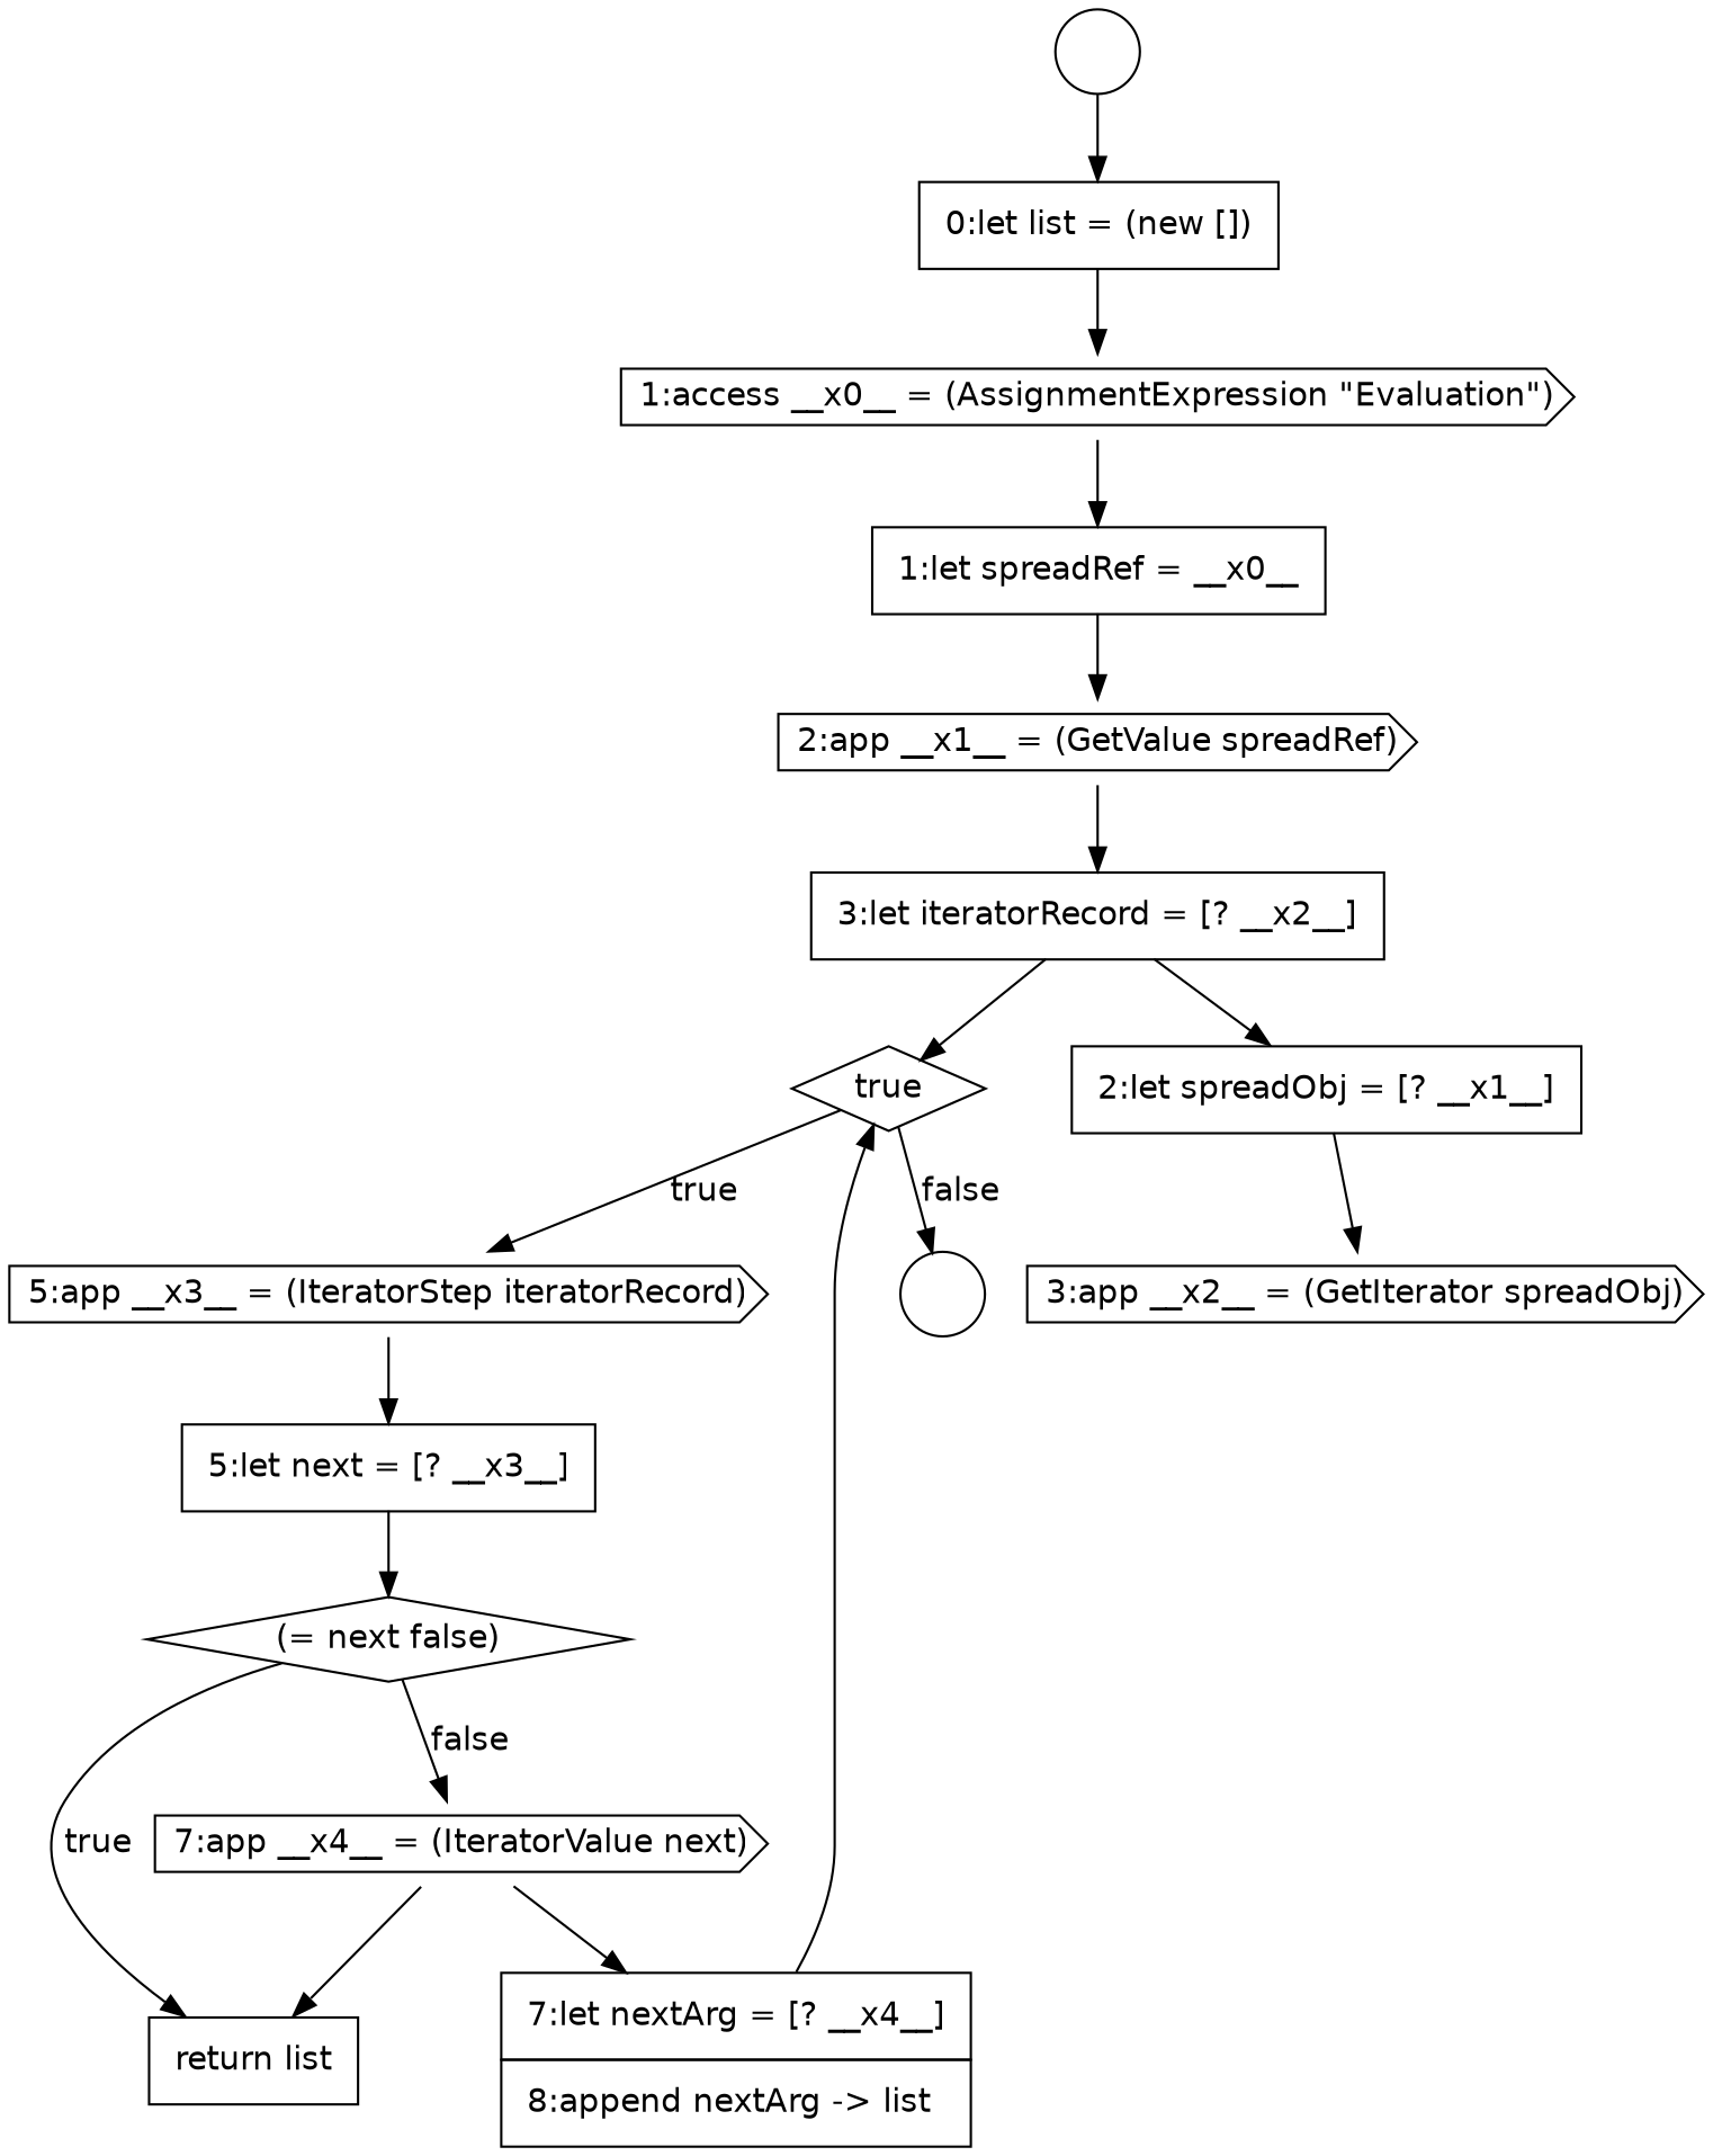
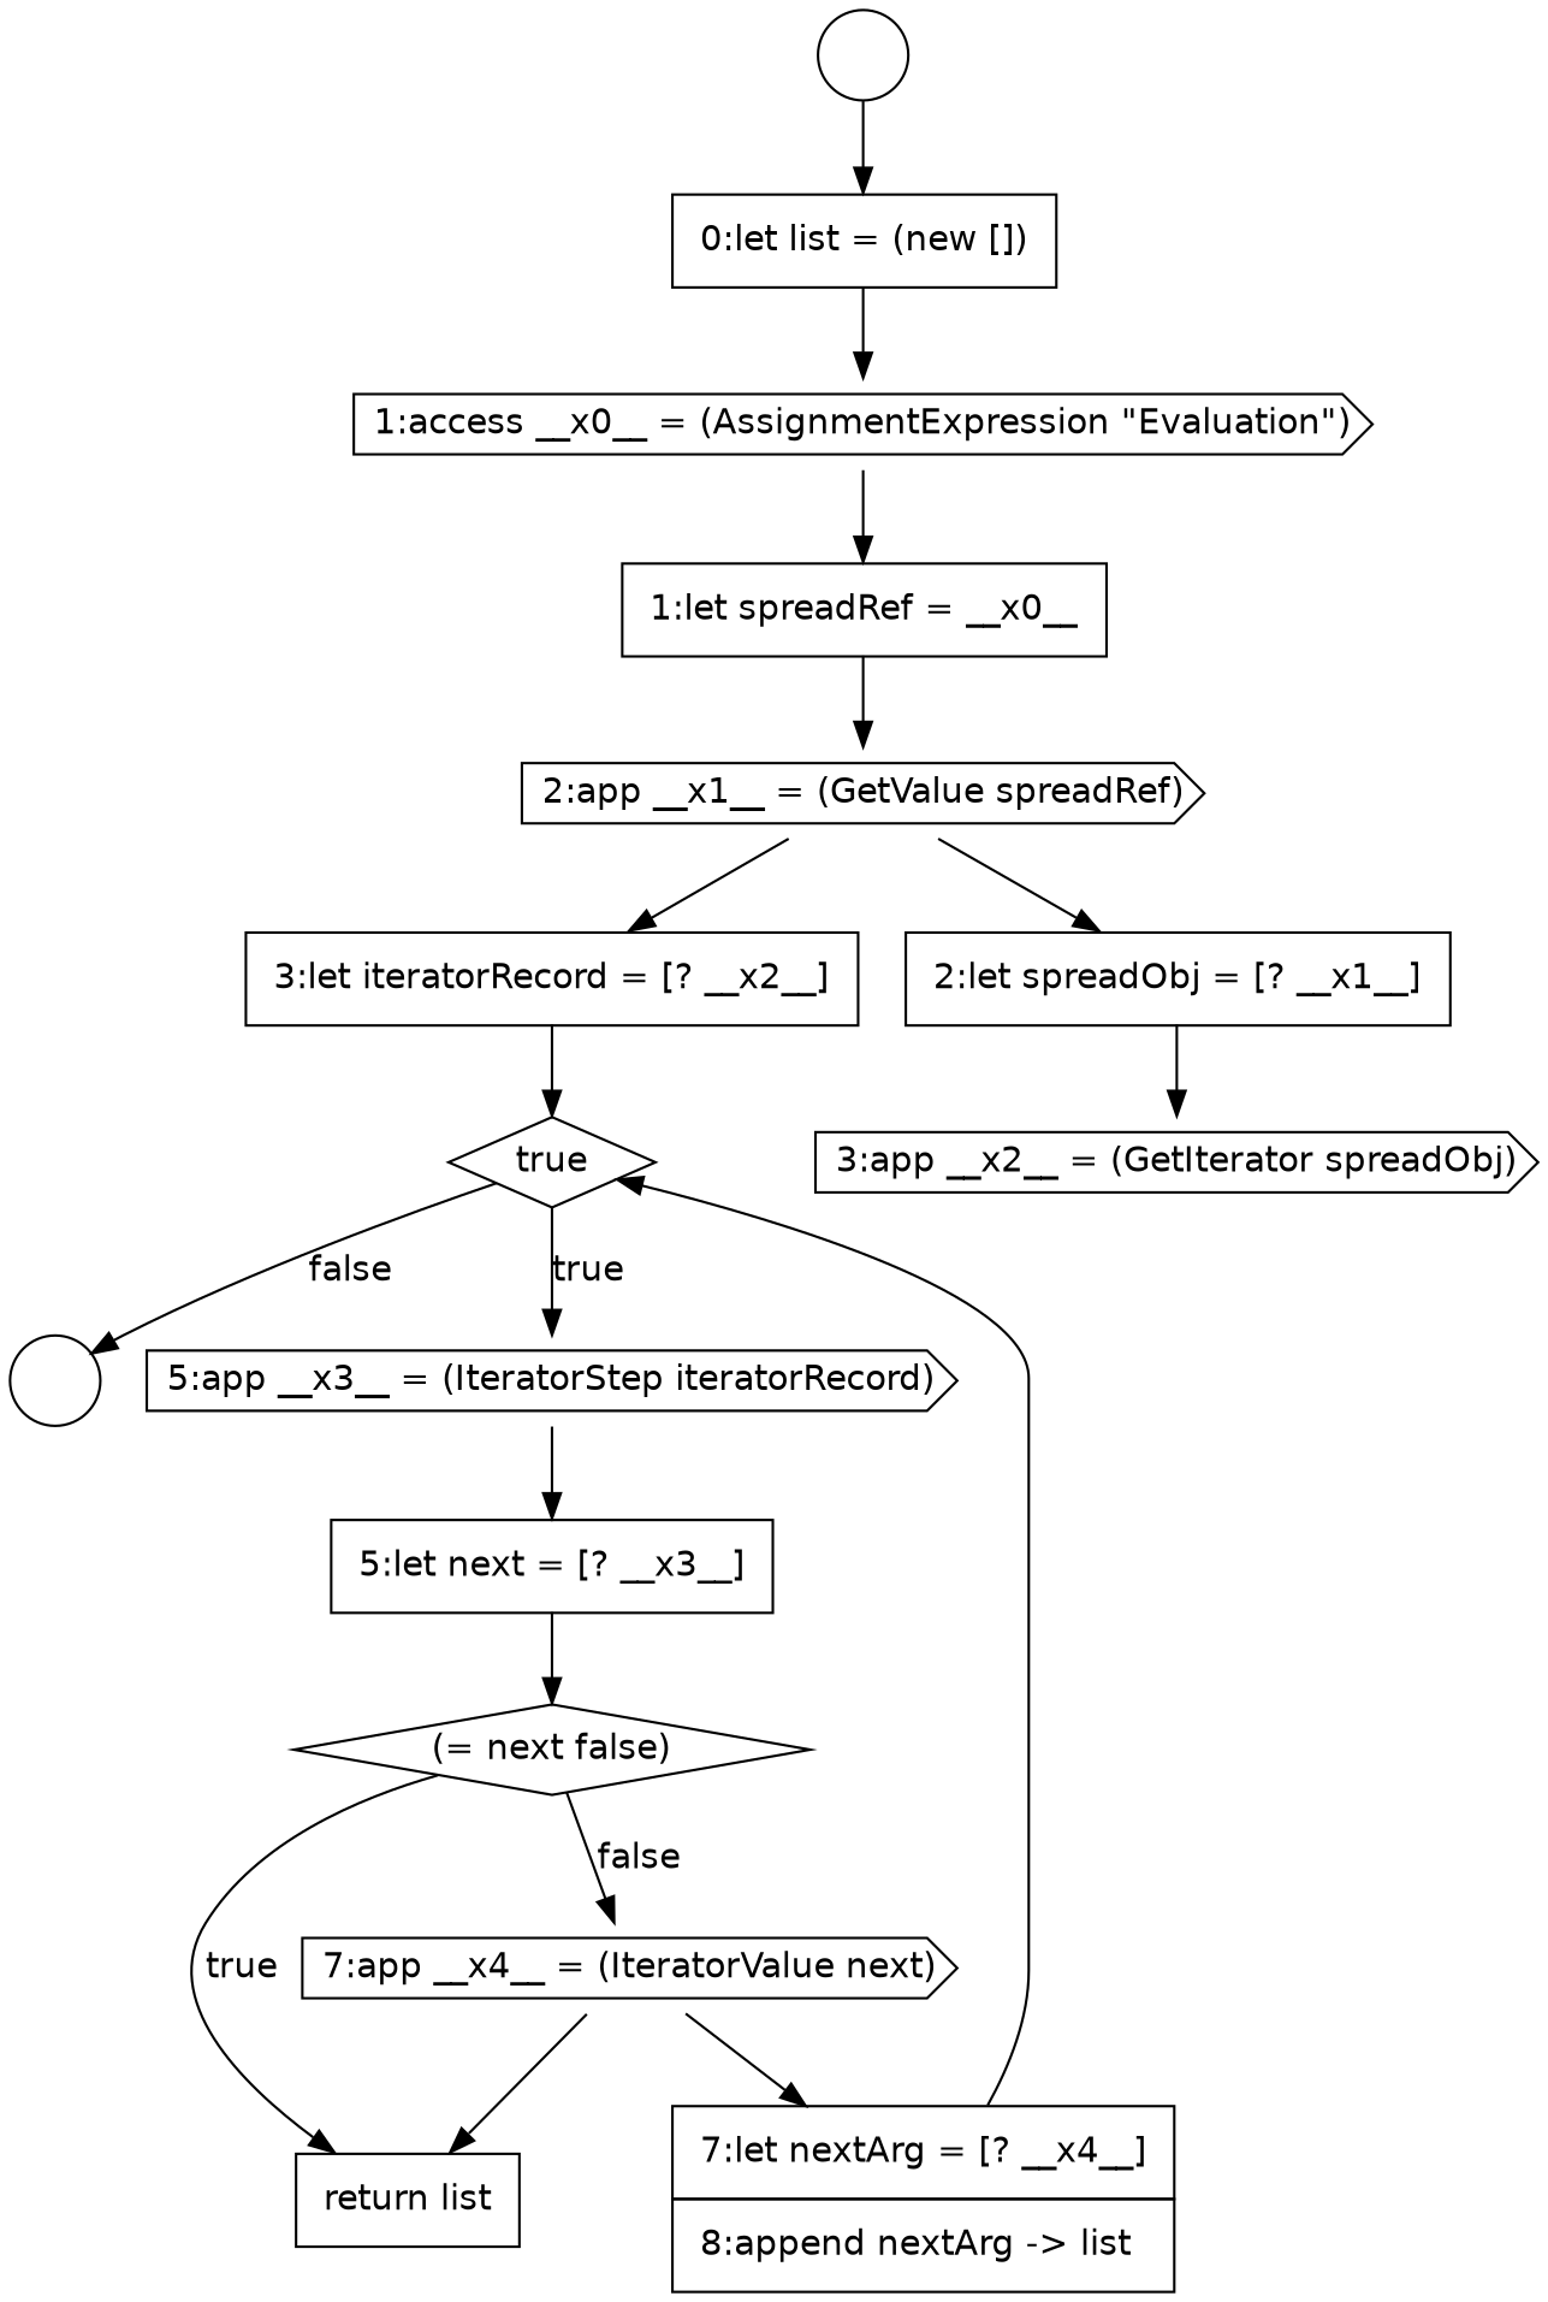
  digraph {
    fontname="DejaVu Sans"
    node [color=black fillcolor=white fontname="DejaVu Sans" shape=none style=filled]
    edge [color=black fontname="DejaVu Sans"]
    n1 [label=<<font color="black">true</font>> shape=diamond]
    n2 [label=" " shape=circle]
    n3 [label=<<font color="black">5:app __x3__ = (IteratorStep iteratorRecord)</font>> shape=cds]
    n4 [label=<<font color="black">     <table border="0" cellborder="1" cellspacing="0" cellpadding="10">       <tr><td align="left">5:let next = [? __x3__]</td></tr>     </table>   </font>> margin=0]
    n5 [label=<<font color="black">3:app __x2__ = (GetIterator spreadObj)</font>> shape=cds]
    n6 [label=<<font color="black">     <table border="0" cellborder="1" cellspacing="0" cellpadding="10">       <tr><td align="left">3:let iteratorRecord = [? __x2__]</td></tr>     </table>   </font>> margin=0]
    n7 [label=<<font color="black">1:access __x0__ = (AssignmentExpression &quot;Evaluation&quot;)</font>> shape=cds]
    n8 [label=<<font color="black">     <table border="0" cellborder="1" cellspacing="0" cellpadding="10">       <tr><td align="left">1:let spreadRef = __x0__</td></tr>     </table>   </font>> margin=0]
    n9 [label=<<font color="black">2:app __x1__ = (GetValue spreadRef)</font>> shape=cds]
    n10 [label=" " shape=circle]
    n11 [label=<<font color="black">     <table border="0" cellborder="1" cellspacing="0" cellpadding="10">       <tr><td align="left">0:let list = (new [])</td></tr>     </table>   </font>> margin=0]
    n12 [label=<<font color="black">     <table border="0" cellborder="1" cellspacing="0" cellpadding="10">       <tr><td align="left">2:let spreadObj = [? __x1__]</td></tr>     </table>   </font>> margin=0]
    n13 [label=<<font color="black">(= next false)</font>> shape=diamond]
    n14 [label=<<font color="black">7:app __x4__ = (IteratorValue next)</font>> shape=cds]
    n15 [label=<<font color="black">     <table border="0" cellborder="1" cellspacing="0" cellpadding="10">       <tr><td align="left">return list</td></tr>     </table>   </font>> margin=0]
    n16 [label=<<font color="black">     <table border="0" cellborder="1" cellspacing="0" cellpadding="10">       <tr><td align="left">7:let nextArg = [? __x4__]</td></tr>       <tr><td align="left">8:append nextArg -&gt; list</td></tr>     </table>   </font>> margin=0]
    n1 -> n2 [label=<<font color="black">false</font>>]
    n1 -> n3 [label=<<font color="black">true</font>>]
    n3 -> n4
    n4 -> n13
    n6 -> n1
    n7 -> n8
    n8 -> n9
    n9 -> n6
-   n6 -> n12
+   n9 -> n12
    n10 -> n11
    n11 -> n7
    n12 -> n5
    n13 -> n14 [label=<<font color="black">false</font>>]
    n13 -> n15 [label=<<font color="black">true</font>>]
    n14 -> n15
    n14 -> n16
    n16 -> n1
  }
